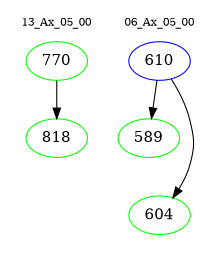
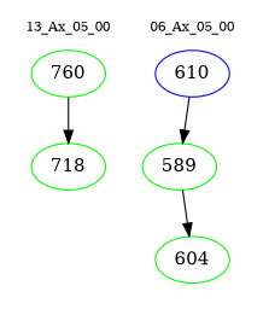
  digraph {
    node [color=green]
    edge [color=black]
-   n1 [label=770]
-   n2 [label=818]
+   n1 [label=760]
+   n2 [label=718]
    n3 [label=589]
    n4 [color=blue label=610]
    n5 [label=604]
    subgraph cluster_1 {
      color=white
      fontsize=10
      label="13_Ax_05_00"
      n1
      n2
    }
    subgraph cluster_2 {
      color=white
      fontsize=10
      label="06_Ax_05_00"
      n3
      n4
      n5
    }
    n1 -> n2
-   n4 -> n5
+   n3 -> n5
    n4 -> n3
  }
